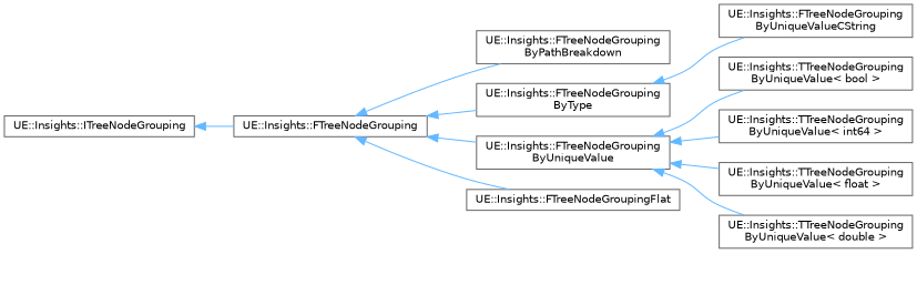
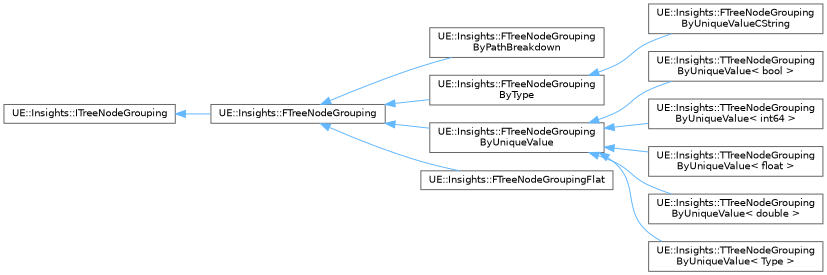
  digraph {
    rankdir=LR
    node [color=grey40 fillcolor=white fontname=Helvetica fontsize=10 shape=box style=filled]
    edge [color=steelblue1 dir=back fontname=Helvetica fontsize=10 labelfontname=Helvetica labelfontsize=10 style=solid]
    n1 [height=0.2 label="UE::Insights::ITreeNodeGrouping" width=0.4]
    n2 [height=0.2 label="UE::Insights::FTreeNodeGrouping" width=0.4]
    n3 [height=0.2 label="UE::Insights::FTreeNodeGrouping\lByPathBreakdown" width=0.4]
    n4 [height=0.2 label="UE::Insights::FTreeNodeGrouping\lByType" width=0.4]
    n5 [height=0.2 label="UE::Insights::FTreeNodeGrouping\lByUniqueValue" width=0.4]
    n6 [height=0.2 label="UE::Insights::FTreeNodeGroupingFlat" width=0.4]
    n7 [height=0.2 label="UE::Insights::FTreeNodeGrouping\lByUniqueValueCString" width=0.4]
    n8 [height=0.2 label="UE::Insights::TTreeNodeGrouping\lByUniqueValue\< bool \>" width=0.4]
    n9 [height=0.2 label="UE::Insights::TTreeNodeGrouping\lByUniqueValue\< int64 \>" width=0.4]
    n10 [height=0.2 label="UE::Insights::TTreeNodeGrouping\lByUniqueValue\< float \>" width=0.4]
    n11 [height=0.2 label="UE::Insights::TTreeNodeGrouping\lByUniqueValue\< double \>" width=0.4]
+   n12 [height=0.2 label="UE::Insights::TTreeNodeGrouping\lByUniqueValue\< Type \>" width=0.4]
    n1 -> n2
    n2 -> n3
    n2 -> n4
    n2 -> n5
    n2 -> n6
    n4 -> n7
    n5 -> n8
    n5 -> n9
    n5 -> n10
    n5 -> n11
+   n5 -> n12
  }
